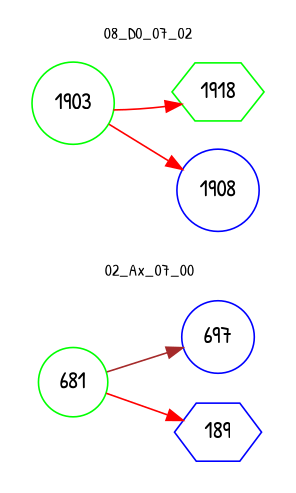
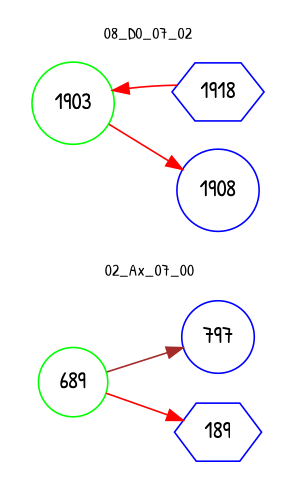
  digraph {
    fontname="Patrick Hand"
    rankdir=LR
    node [color=blue fontname="Patrick Hand" shape=circle]
    edge [color=red fontname="Patrick Hand"]
-   n1 [color=green label=681]
+   n1 [color=green label=689]
    n2 [label=189 shape=hexagon]
-   n3 [label=697]
+   n3 [label=797]
    n4 [color=green label=1903]
    n5 [label=1908]
-   n6 [color=green label=1918 shape=hexagon]
+   n6 [label=1918 shape=hexagon]
    subgraph cluster_1 {
      color=white
      fontsize=10
      label="02_Ax_07_00"
      n1
      n2
      n3
    }
    subgraph cluster_2 {
      color=white
      fontsize=10
      label="08_D0_07_02"
      n4
      n5
      n6
    }
    n1 -> n2
    n1 -> n3 [color=brown]
    n4 -> n5
-   n4 -> n6
+   n6 -> n4
  }
